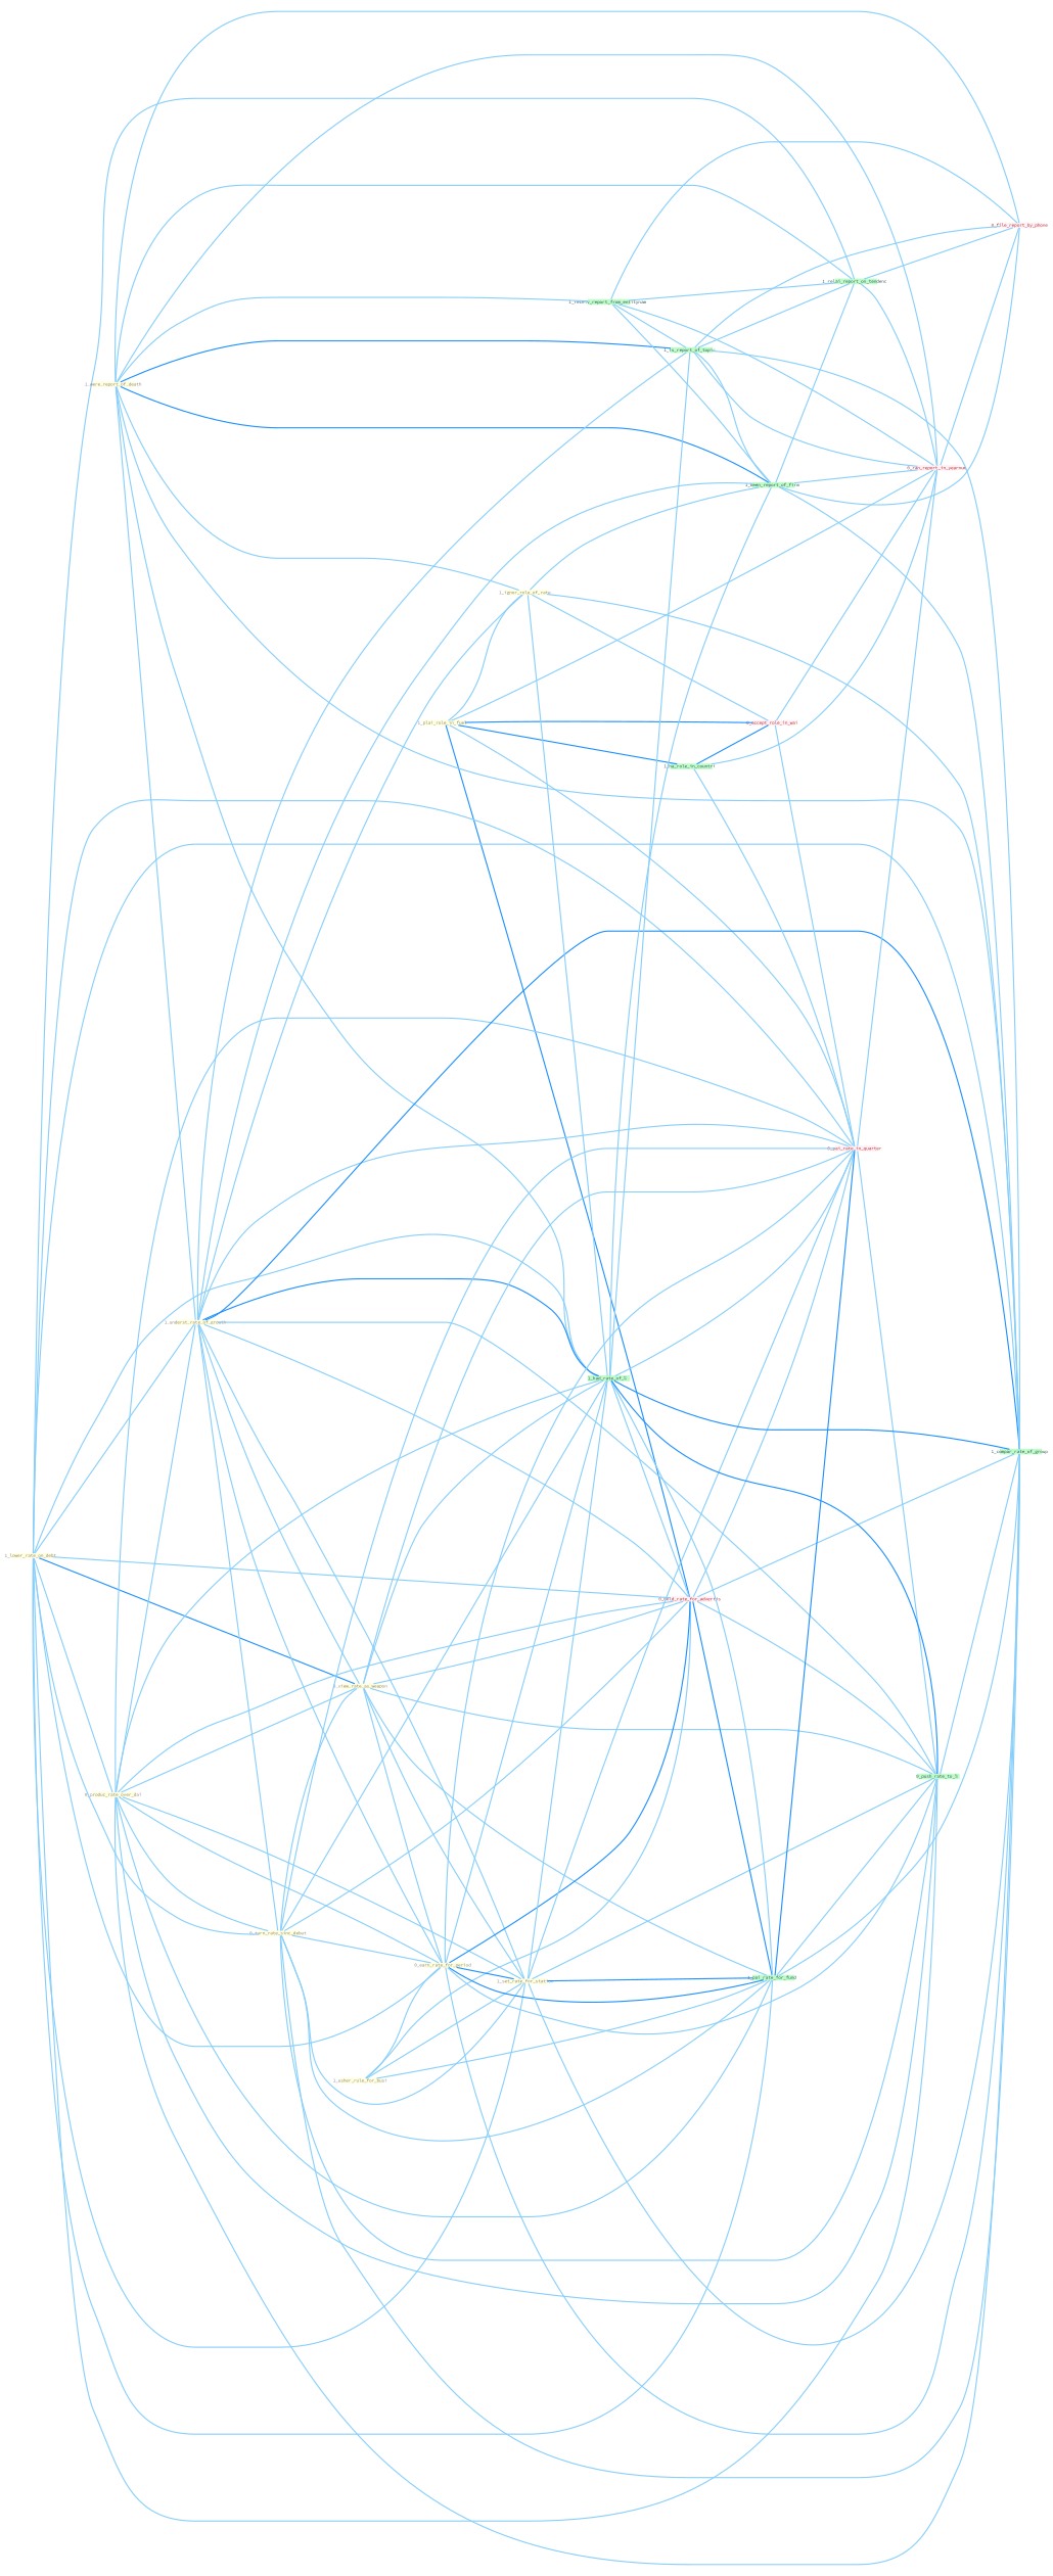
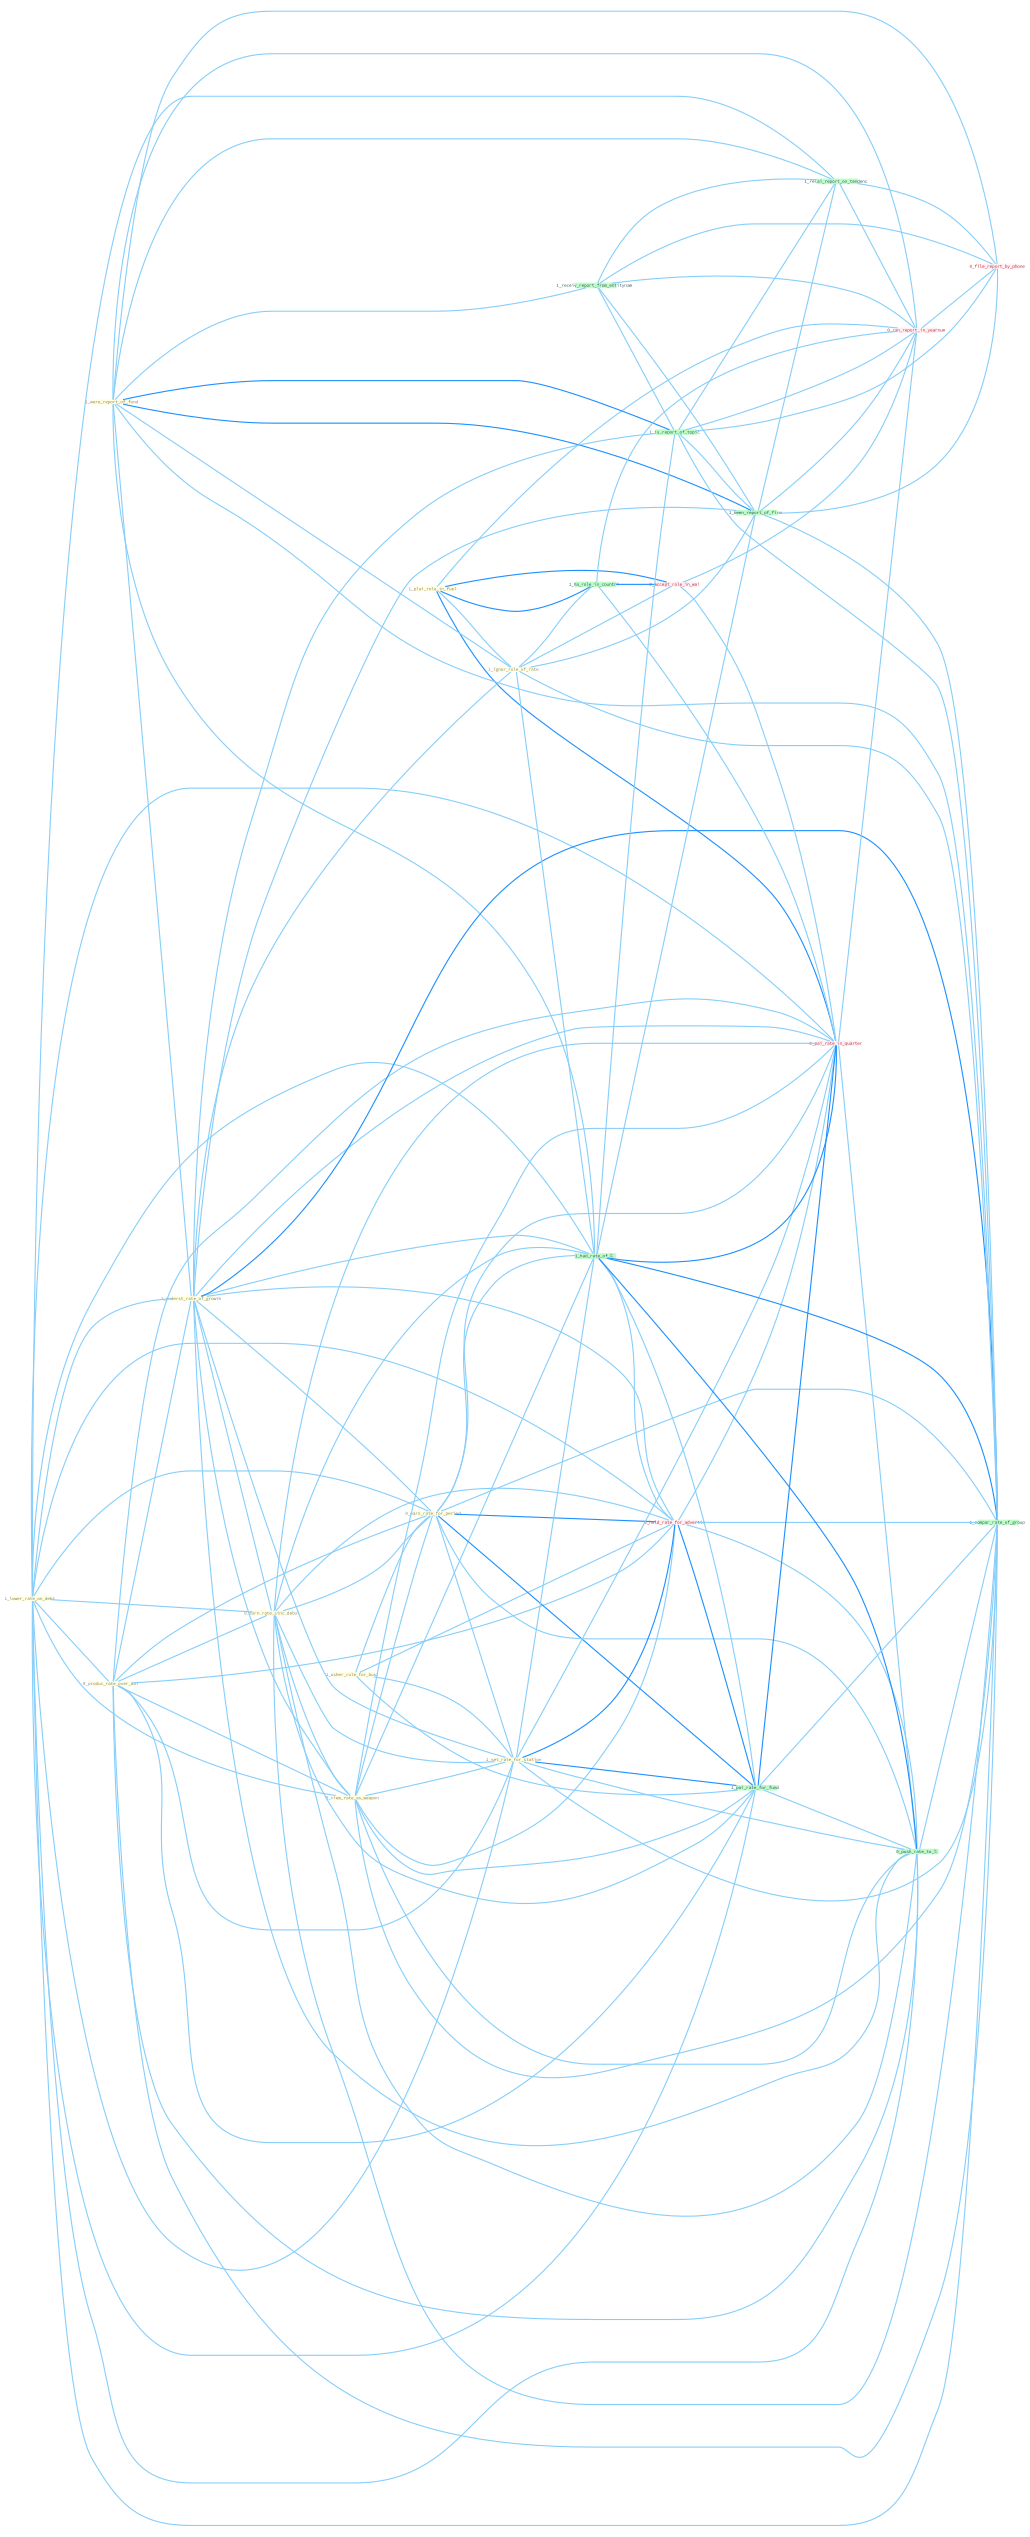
  graph {
    fontname="Source Code Pro"
    rankdir=LR
    node [color="#ffffe0" fixedsize=true fontcolor="#8b7d6b" fontname="Source Code Pro" fontsize=4 shape=polygon style=filled]
    edge [color="#87cefa" fontname="Source Code Pro" w=1]
    "1_plai_role_in_fuel " [height=.06 width=.5]
    "1_lower_rate_on_debt " [height=.06 width=.5]
    "0_produc_rate_over_dai " [height=.06 width=.5]
-   "1_were_report_of_death " [height=.06 width=.5]
+   "1_were_report_of_death " [height=.06 width=.5 label="1_were_report_of_fund"]
    "1_underst_rate_of_growth " [height=.06 width=.5]
    "1_ignor_role_of_rate " [height=.06 width=.5]
    "0_turn_rate_sinc_debut " [height=.06 width=.5]
    "1_usher_rule_for_busi " [height=.06 width=.5]
    "0_view_rate_as_weapon " [height=.06 width=.5]
    "0_earn_rate_for_period " [height=.06 width=.5]
    "1_set_rate_for_station " [height=.06 width=.5]
    "0_hold_rate_for_advertis " [color="#fff0f5" fontcolor="#b22222" height=.06 width=.5]
    "0_accept_role_in_wai " [color="#fff0f5" fontcolor="#b22222" height=.06 width=.5]
    "0_pai_rate_in_quarter " [color="#fff0f5" fontcolor="#b22222" height=.06 width=.5]
    "0_ran_report_in_yearnum " [color="#fff0f5" fontcolor="#b22222" height=.06 width=.5]
    "0_file_report_by_phone " [color="#fff0f5" fontcolor="#b22222" height=.06 width=.5]
    "1_ha_role_in_countri " [color="#BDFCC9" fontcolor="#2f4f4f" height=.06 width=.5]
    "1_had_rate_of_% " [color="#BDFCC9" fontcolor="#2f4f4f" height=.06 width=.5]
    "1_pai_rate_for_fund " [color="#BDFCC9" fontcolor="#2f4f4f" height=.06 width=.5]
    "1_relai_report_on_tendenc " [color="#BDFCC9" fontcolor="#2f4f4f" height=.06 width=.5]
    "0_push_rate_to_% " [color="#BDFCC9" fontcolor="#2f4f4f" height=.06 width=.5]
    "1_compar_rate_of_group " [color="#BDFCC9" fontcolor="#2f4f4f" height=.06 width=.5]
    "1_receiv_report_from_entitynam " [color="#BDFCC9" fontcolor="#2f4f4f" height=.06 width=.5]
    "1_is_report_of_topic " [color="#BDFCC9" fontcolor="#2f4f4f" height=.06 width=.5]
    "1_been_report_of_firm " [color="#BDFCC9" fontcolor="#2f4f4f" height=.06 width=.5]
    subgraph sub_1 {
      "1_plai_role_in_fuel "
      "1_lower_rate_on_debt "
      "0_produc_rate_over_dai "
      "1_were_report_of_death "
      "1_underst_rate_of_growth "
      "1_ignor_role_of_rate "
      "0_turn_rate_sinc_debut "
      "1_usher_rule_for_busi "
      "0_view_rate_as_weapon "
      "0_earn_rate_for_period "
      "1_set_rate_for_station "
    }
    subgraph sub_2 {
      "0_hold_rate_for_advertis "
      "0_accept_role_in_wai "
      "0_pai_rate_in_quarter "
      "0_ran_report_in_yearnum "
      "0_file_report_by_phone "
    }
    "1_plai_role_in_fuel " -- "1_ignor_role_of_rate "
    "1_plai_role_in_fuel " -- "0_accept_role_in_wai " [color="#1e90ff" w=2]
-   "1_plai_role_in_fuel " -- "0_pai_rate_in_quarter "
+   "1_plai_role_in_fuel " -- "0_pai_rate_in_quarter " [color="#1e90ff"]
    "1_plai_role_in_fuel " -- "0_ran_report_in_yearnum "
    "1_plai_role_in_fuel " -- "1_ha_role_in_countri " [color="#1e90ff" w=2]
    "1_lower_rate_on_debt " -- "0_produc_rate_over_dai "
    "1_lower_rate_on_debt " -- "1_underst_rate_of_growth "
    "1_lower_rate_on_debt " -- "0_turn_rate_sinc_debut "
-   "1_lower_rate_on_debt " -- "0_view_rate_as_weapon " [color="#1e90ff"]
+   "1_lower_rate_on_debt " -- "0_view_rate_as_weapon "
    "1_lower_rate_on_debt " -- "0_earn_rate_for_period "
    "1_lower_rate_on_debt " -- "1_set_rate_for_station "
    "1_lower_rate_on_debt " -- "0_hold_rate_for_advertis "
    "1_lower_rate_on_debt " -- "0_pai_rate_in_quarter "
    "1_lower_rate_on_debt " -- "1_had_rate_of_% "
    "1_lower_rate_on_debt " -- "1_pai_rate_for_fund "
    "1_lower_rate_on_debt " -- "1_relai_report_on_tendenc "
    "1_lower_rate_on_debt " -- "0_push_rate_to_% "
    "1_lower_rate_on_debt " -- "1_compar_rate_of_group "
    "0_produc_rate_over_dai " -- "1_underst_rate_of_growth "
    "0_produc_rate_over_dai " -- "0_turn_rate_sinc_debut "
    "0_produc_rate_over_dai " -- "0_view_rate_as_weapon "
    "0_produc_rate_over_dai " -- "0_earn_rate_for_period "
    "0_produc_rate_over_dai " -- "1_set_rate_for_station "
    "0_produc_rate_over_dai " -- "0_hold_rate_for_advertis "
    "0_produc_rate_over_dai " -- "0_pai_rate_in_quarter "
-   "0_produc_rate_over_dai " -- "1_had_rate_of_% "
    "0_produc_rate_over_dai " -- "1_pai_rate_for_fund "
    "0_produc_rate_over_dai " -- "0_push_rate_to_% "
    "0_produc_rate_over_dai " -- "1_compar_rate_of_group "
    "1_were_report_of_death " -- "1_underst_rate_of_growth "
    "1_were_report_of_death " -- "1_ignor_role_of_rate "
    "1_were_report_of_death " -- "0_ran_report_in_yearnum "
    "1_were_report_of_death " -- "0_file_report_by_phone "
    "1_were_report_of_death " -- "1_had_rate_of_% "
    "1_were_report_of_death " -- "1_relai_report_on_tendenc "
    "1_were_report_of_death " -- "1_compar_rate_of_group "
    "1_were_report_of_death " -- "1_receiv_report_from_entitynam "
    "1_were_report_of_death " -- "1_is_report_of_topic " [color="#1e90ff" w=2]
    "1_were_report_of_death " -- "1_been_report_of_firm " [color="#1e90ff" w=2]
    "1_underst_rate_of_growth " -- "1_ignor_role_of_rate "
    "1_underst_rate_of_growth " -- "0_turn_rate_sinc_debut "
    "1_underst_rate_of_growth " -- "0_view_rate_as_weapon "
    "1_underst_rate_of_growth " -- "0_earn_rate_for_period "
    "1_underst_rate_of_growth " -- "1_set_rate_for_station "
    "1_underst_rate_of_growth " -- "0_hold_rate_for_advertis "
    "1_underst_rate_of_growth " -- "0_pai_rate_in_quarter "
-   "1_underst_rate_of_growth " -- "1_had_rate_of_% " [color="#1e90ff" w=2]
+   "1_underst_rate_of_growth " -- "1_had_rate_of_% " [w=2]
    "1_underst_rate_of_growth " -- "0_push_rate_to_% "
    "1_underst_rate_of_growth " -- "1_compar_rate_of_group " [color="#1e90ff" w=2]
    "1_underst_rate_of_growth " -- "1_is_report_of_topic "
    "1_underst_rate_of_growth " -- "1_been_report_of_firm "
    "1_ignor_role_of_rate " -- "0_accept_role_in_wai "
+   "1_ignor_role_of_rate " -- "1_ha_role_in_countri "
    "1_ignor_role_of_rate " -- "1_had_rate_of_% "
    "1_ignor_role_of_rate " -- "1_compar_rate_of_group "
    "1_ignor_role_of_rate " -- "1_been_report_of_firm "
    "0_turn_rate_sinc_debut " -- "0_view_rate_as_weapon "
    "0_turn_rate_sinc_debut " -- "0_earn_rate_for_period "
    "0_turn_rate_sinc_debut " -- "1_set_rate_for_station "
    "0_turn_rate_sinc_debut " -- "0_hold_rate_for_advertis "
    "0_turn_rate_sinc_debut " -- "0_pai_rate_in_quarter "
    "0_turn_rate_sinc_debut " -- "1_had_rate_of_% "
    "0_turn_rate_sinc_debut " -- "1_pai_rate_for_fund "
    "0_turn_rate_sinc_debut " -- "0_push_rate_to_% "
    "0_turn_rate_sinc_debut " -- "1_compar_rate_of_group "
    "1_usher_rule_for_busi " -- "0_earn_rate_for_period "
    "1_usher_rule_for_busi " -- "1_set_rate_for_station "
    "1_usher_rule_for_busi " -- "0_hold_rate_for_advertis "
    "1_usher_rule_for_busi " -- "1_pai_rate_for_fund "
    "0_view_rate_as_weapon " -- "0_earn_rate_for_period "
    "0_view_rate_as_weapon " -- "1_set_rate_for_station "
    "0_view_rate_as_weapon " -- "0_hold_rate_for_advertis "
    "0_view_rate_as_weapon " -- "0_pai_rate_in_quarter "
    "0_view_rate_as_weapon " -- "1_had_rate_of_% "
    "0_view_rate_as_weapon " -- "1_pai_rate_for_fund "
    "0_view_rate_as_weapon " -- "0_push_rate_to_% "
-   "0_earn_rate_for_period " -- "1_set_rate_for_station " [color="#1e90ff" w=2]
+   "0_view_rate_as_weapon " -- "1_compar_rate_of_group "
+   "0_earn_rate_for_period " -- "1_set_rate_for_station " [w=2]
    "0_earn_rate_for_period " -- "0_hold_rate_for_advertis " [color="#1e90ff" w=2]
    "0_earn_rate_for_period " -- "0_pai_rate_in_quarter "
    "0_earn_rate_for_period " -- "1_had_rate_of_% "
    "0_earn_rate_for_period " -- "1_pai_rate_for_fund " [color="#1e90ff" w=2]
    "0_earn_rate_for_period " -- "0_push_rate_to_% "
    "0_earn_rate_for_period " -- "1_compar_rate_of_group "
-   "1_plai_role_in_fuel " -- "0_hold_rate_for_advertis " [color="#1e90ff" w=2]
+   "1_set_rate_for_station " -- "0_hold_rate_for_advertis " [color="#1e90ff" w=2]
    "1_set_rate_for_station " -- "0_pai_rate_in_quarter "
    "1_set_rate_for_station " -- "1_had_rate_of_% "
    "1_set_rate_for_station " -- "1_pai_rate_for_fund " [color="#1e90ff" w=2]
    "1_set_rate_for_station " -- "0_push_rate_to_% "
    "1_set_rate_for_station " -- "1_compar_rate_of_group "
    "0_hold_rate_for_advertis " -- "0_pai_rate_in_quarter "
    "0_hold_rate_for_advertis " -- "1_pai_rate_for_fund " [color="#1e90ff" w=2]
    "0_hold_rate_for_advertis " -- "0_push_rate_to_% "
    "0_hold_rate_for_advertis " -- "1_compar_rate_of_group "
    "0_accept_role_in_wai " -- "0_pai_rate_in_quarter "
    "0_accept_role_in_wai " -- "0_ran_report_in_yearnum "
    "0_pai_rate_in_quarter " -- "0_ran_report_in_yearnum "
    "0_pai_rate_in_quarter " -- "0_push_rate_to_% "
    "0_ran_report_in_yearnum " -- "0_file_report_by_phone "
    "1_ha_role_in_countri " -- "0_accept_role_in_wai " [color="#1e90ff" w=2]
    "1_ha_role_in_countri " -- "0_pai_rate_in_quarter "
    "1_ha_role_in_countri " -- "0_ran_report_in_yearnum "
    "1_had_rate_of_% " -- "0_hold_rate_for_advertis "
-   "1_had_rate_of_% " -- "0_pai_rate_in_quarter "
+   "1_had_rate_of_% " -- "0_pai_rate_in_quarter " [color="#1e90ff"]
    "1_had_rate_of_% " -- "1_pai_rate_for_fund "
    "1_had_rate_of_% " -- "0_push_rate_to_% " [color="#1e90ff" w=2]
    "1_had_rate_of_% " -- "1_compar_rate_of_group " [color="#1e90ff" w=2]
    "1_had_rate_of_% " -- "1_is_report_of_topic "
    "1_had_rate_of_% " -- "1_been_report_of_firm "
    "1_pai_rate_for_fund " -- "0_pai_rate_in_quarter " [color="#1e90ff" w=2]
    "1_pai_rate_for_fund " -- "0_push_rate_to_% "
    "1_pai_rate_for_fund " -- "1_compar_rate_of_group "
    "1_relai_report_on_tendenc " -- "0_ran_report_in_yearnum "
    "1_relai_report_on_tendenc " -- "0_file_report_by_phone "
    "0_push_rate_to_% " -- "1_compar_rate_of_group "
    "1_receiv_report_from_entitynam " -- "0_ran_report_in_yearnum "
    "1_receiv_report_from_entitynam " -- "0_file_report_by_phone "
    "1_receiv_report_from_entitynam " -- "1_relai_report_on_tendenc "
    "1_receiv_report_from_entitynam " -- "1_is_report_of_topic "
    "1_receiv_report_from_entitynam " -- "1_been_report_of_firm "
    "1_is_report_of_topic " -- "0_ran_report_in_yearnum "
    "1_is_report_of_topic " -- "0_file_report_by_phone "
    "1_is_report_of_topic " -- "1_relai_report_on_tendenc "
    "1_is_report_of_topic " -- "1_compar_rate_of_group "
    "1_is_report_of_topic " -- "1_been_report_of_firm " [w=2]
    "1_been_report_of_firm " -- "0_ran_report_in_yearnum "
    "1_been_report_of_firm " -- "0_file_report_by_phone "
    "1_been_report_of_firm " -- "1_relai_report_on_tendenc "
    "1_been_report_of_firm " -- "1_compar_rate_of_group "
  }
